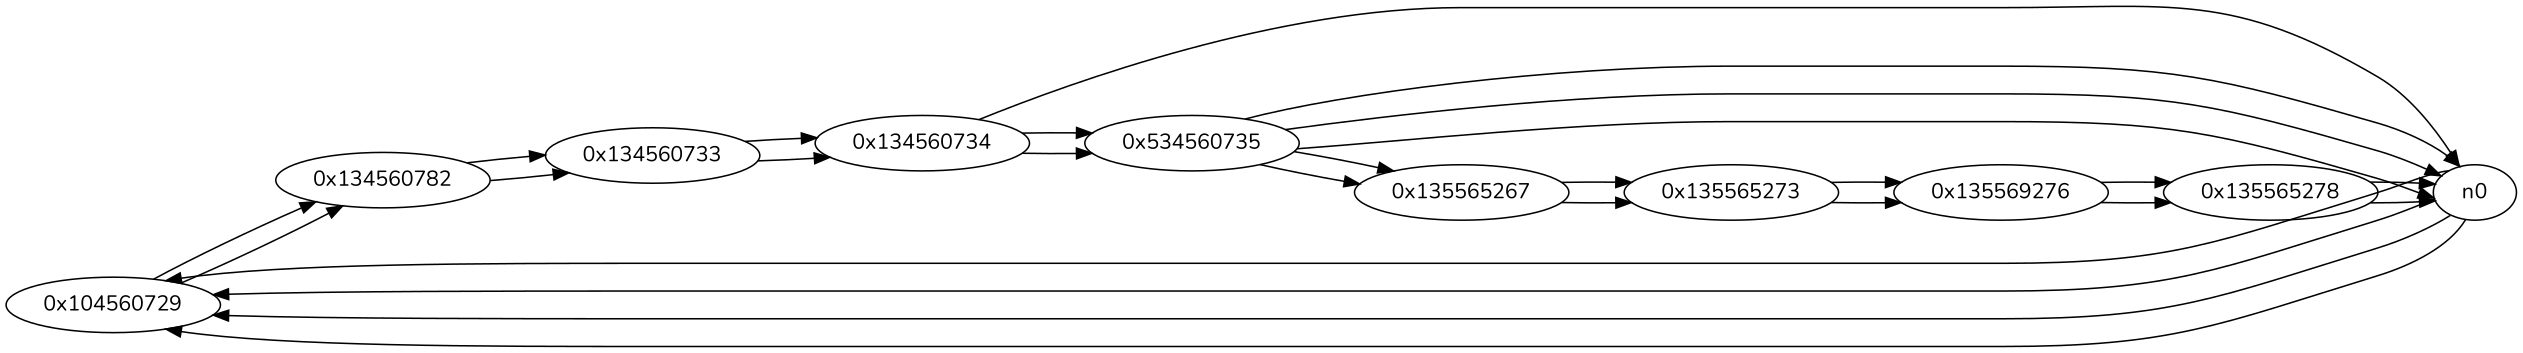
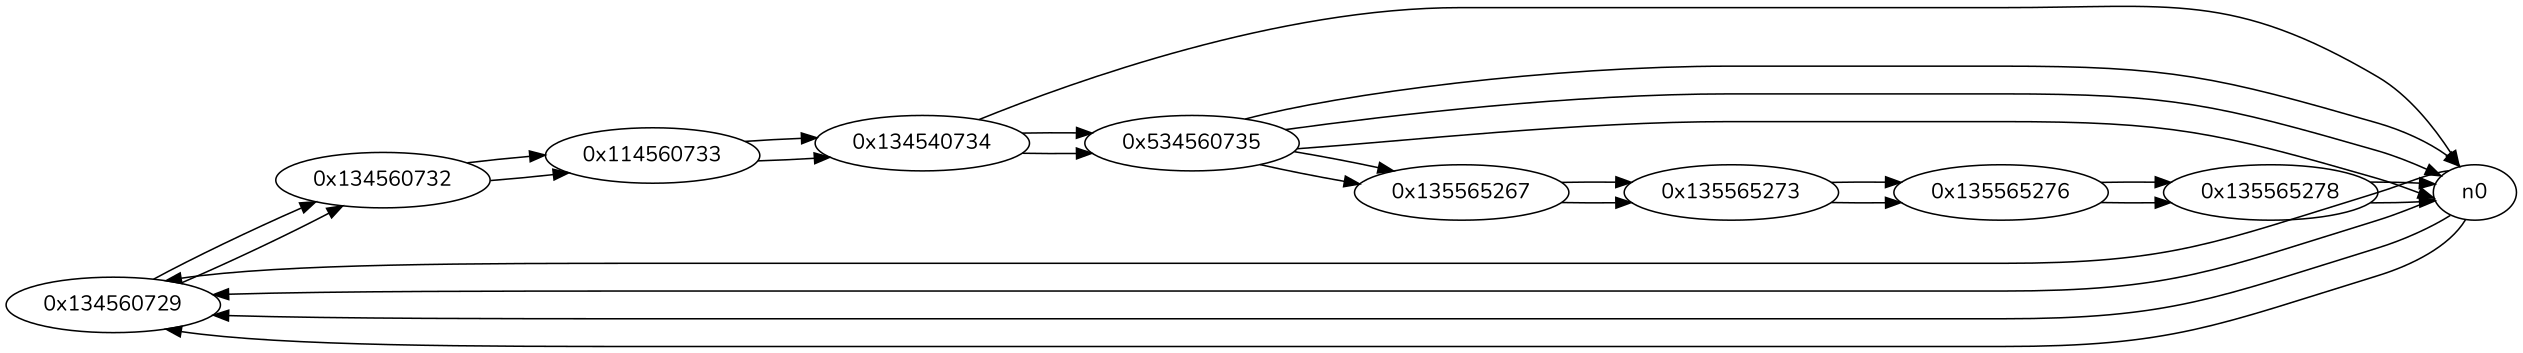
  digraph {
    fontname=Nunito
    rankdir=LR
    node [fontname=Nunito]
    edge [fontname=Nunito]
-   n1 [label="0x104560729"]
-   n2 [label="0x134560782"]
-   n3 [label="0x134560733"]
-   n4 [label="0x134560734"]
+   n1 [label="0x134560729"]
+   n2 [label="0x134560732"]
+   n3 [label="0x114560733"]
+   n4 [label="0x134540734"]
    n0
    n5 [label="0x534560735"]
    n6 [label="0x135565267"]
    n7 [label="0x135565273"]
-   n8 [label="0x135569276"]
+   n8 [label="0x135565276"]
    n9 [label="0x135565278"]
    n1 -> n2
    n1 -> n2
    n2 -> n3
    n2 -> n3
    n3 -> n4
    n3 -> n4
    n4 -> n0
    n4 -> n5
    n4 -> n5
    n0 -> n1
    n0 -> n1
    n0 -> n1
    n0 -> n1
    n5 -> n0
    n5 -> n0
    n5 -> n0
    n5 -> n6
    n5 -> n6
    n6 -> n7
    n6 -> n7
    n7 -> n8
    n7 -> n8
    n8 -> n9
    n8 -> n9
    n9 -> n0
    n9 -> n0
  }
